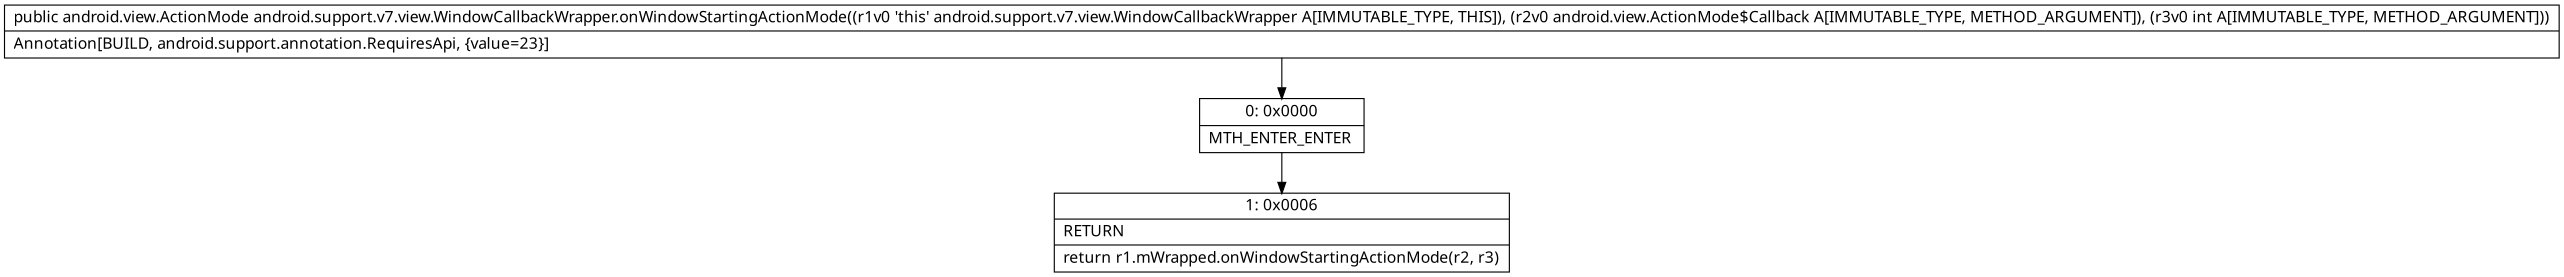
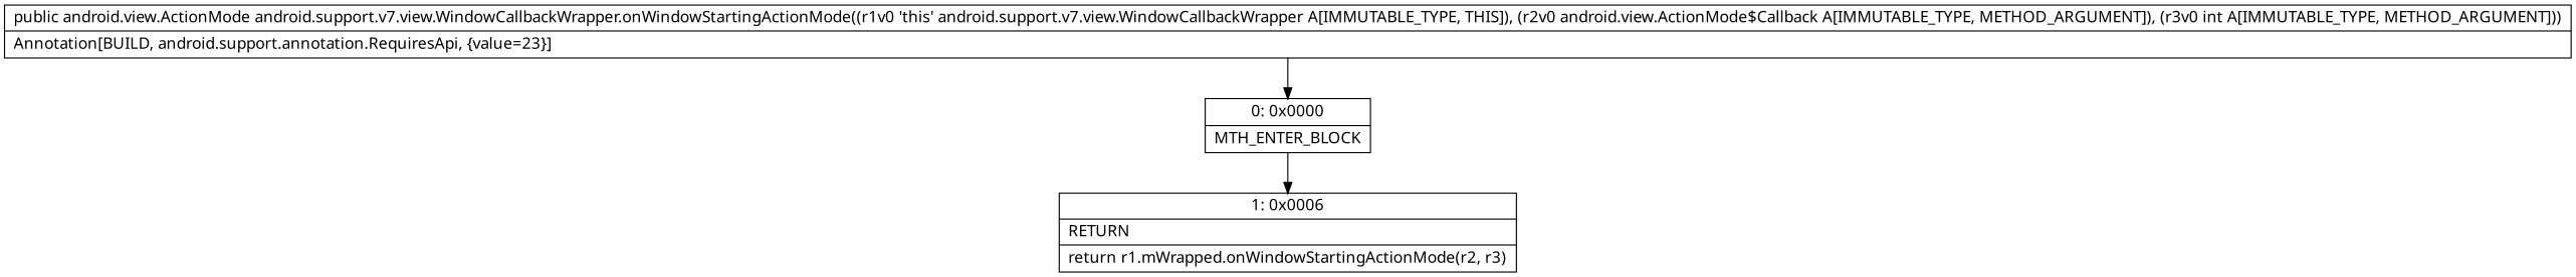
  digraph {
    fontname="Noto Sans"
    node [shape=record fontname="Noto Sans"]
    edge [fontname="Noto Sans"]
-   n1 [label="{0\:\ 0x0000|MTH_ENTER_ENTER\l}"]
+   n1 [label="{0\:\ 0x0000|MTH_ENTER_BLOCK\l}"]
    n2 [label="{1\:\ 0x0006|RETURN\l|return r1.mWrapped.onWindowStartingActionMode(r2, r3)\l}"]
    n3 [label="{public android.view.ActionMode android.support.v7.view.WindowCallbackWrapper.onWindowStartingActionMode((r1v0 'this' android.support.v7.view.WindowCallbackWrapper A[IMMUTABLE_TYPE, THIS]), (r2v0 android.view.ActionMode$Callback A[IMMUTABLE_TYPE, METHOD_ARGUMENT]), (r3v0 int A[IMMUTABLE_TYPE, METHOD_ARGUMENT]))  | Annotation[BUILD, android.support.annotation.RequiresApi, \{value=23\}]\l}"]
    n1 -> n2
    n3 -> n1
  }
